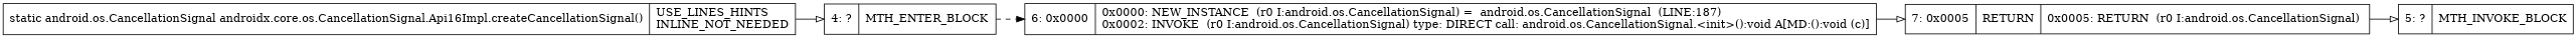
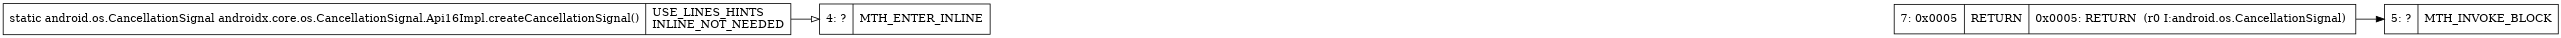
  digraph {
    rankdir=LR
    node [shape=record]
    edge [arrowhead=normal style=solid]
-   n1 [label="{4\:\ ?|MTH_ENTER_BLOCK\l}"]
-   n2 [label="{6\:\ 0x0000|0x0000: NEW_INSTANCE  (r0 I:android.os.CancellationSignal) =  android.os.CancellationSignal  (LINE:187)\l0x0002: INVOKE  (r0 I:android.os.CancellationSignal) type: DIRECT call: android.os.CancellationSignal.\<init\>():void A[MD:():void (c)]\l}"]
+   n1 [label="{4\:\ ?|MTH_ENTER_INLINE\l}"]
    n3 [label="{7\:\ 0x0005|RETURN\l|0x0005: RETURN  (r0 I:android.os.CancellationSignal) \l}"]
    n4 [label="{5\:\ ?|MTH_INVOKE_BLOCK\l}"]
    n5 [label="{static android.os.CancellationSignal androidx.core.os.CancellationSignal.Api16Impl.createCancellationSignal()  | USE_LINES_HINTS\lINLINE_NOT_NEEDED\l}"]
-   n1 -> n2 [style=dashed]
-   n2 -> n3 [arrowhead=onormal]
-   n3 -> n4 [arrowhead=onormal]
+   n3 -> n4
    n5 -> n1 [arrowhead=onormal]
  }
